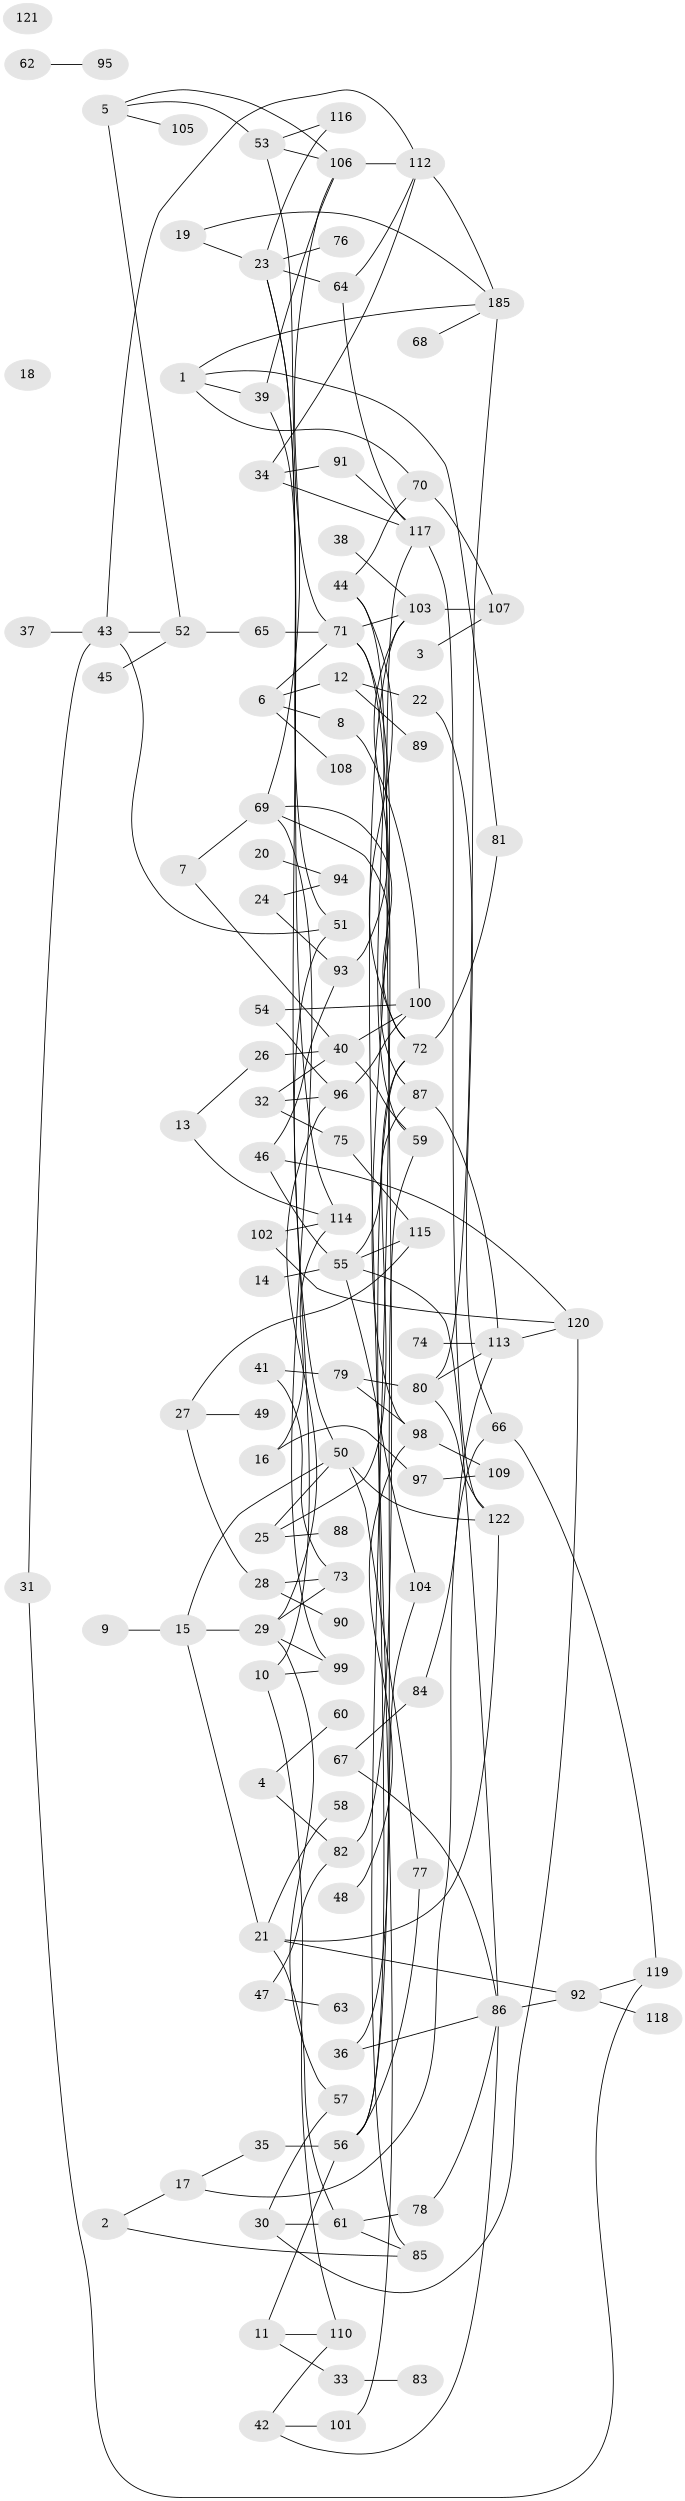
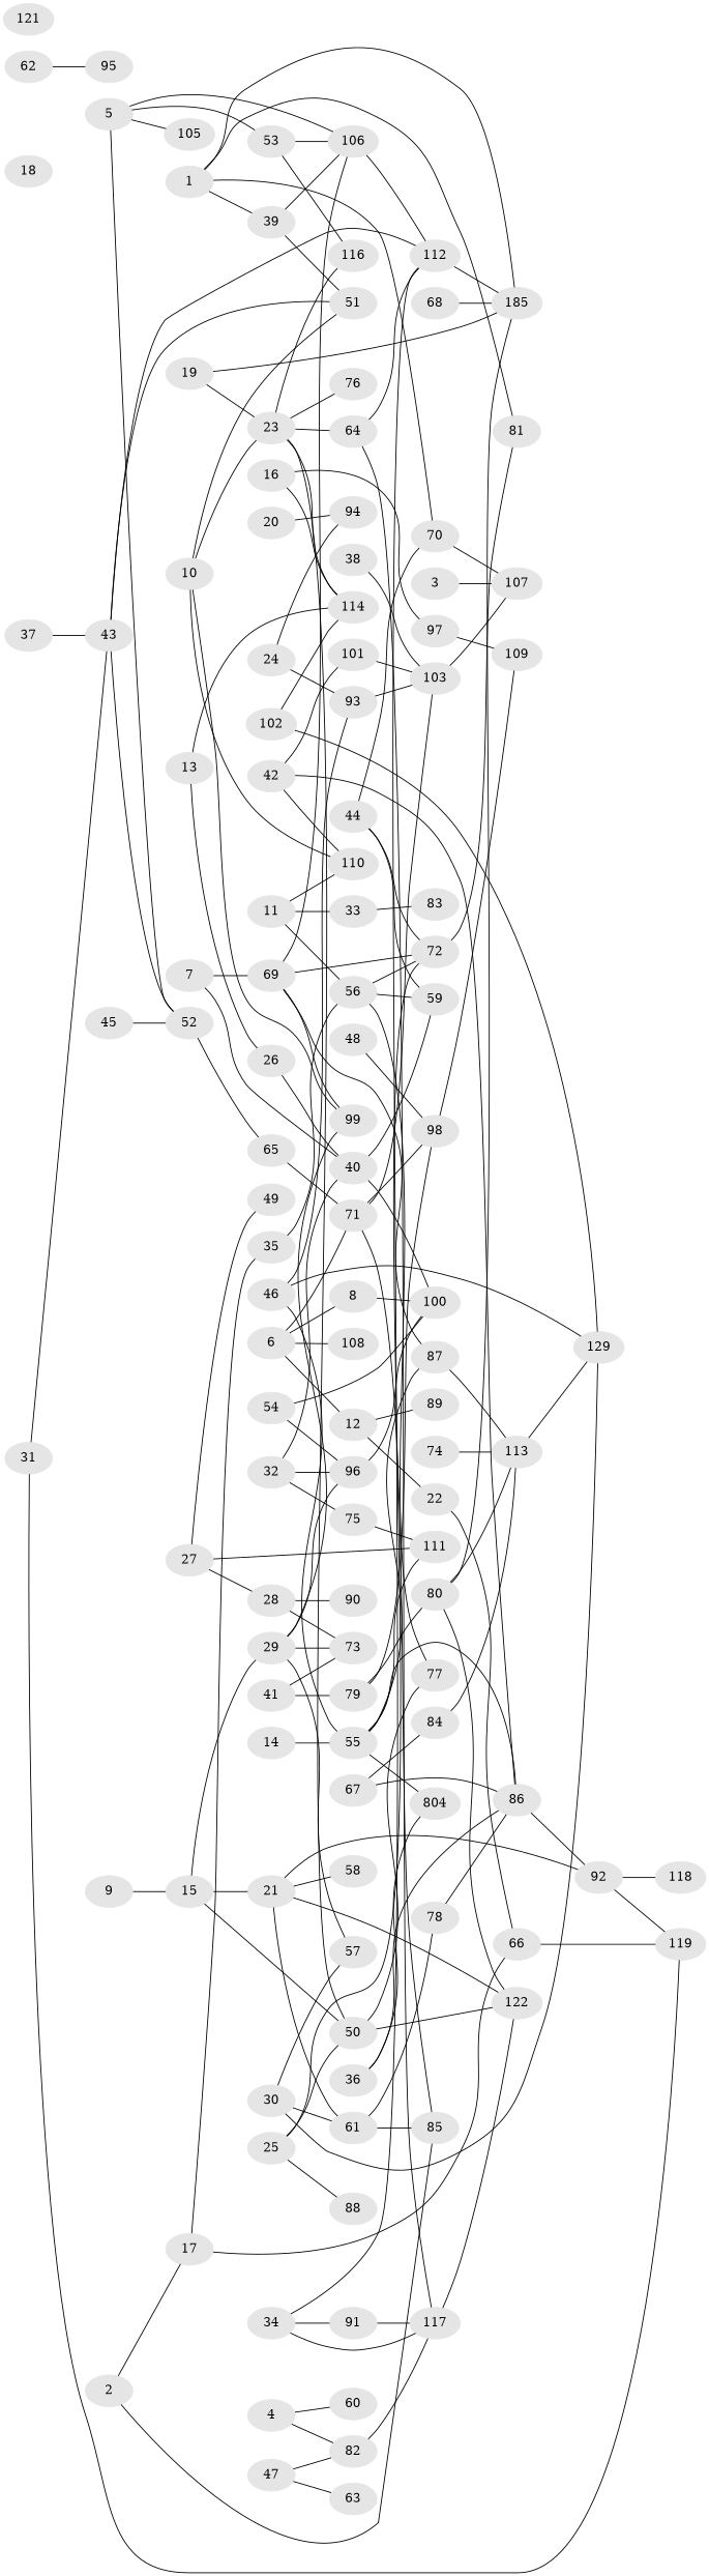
  graph {
    rankdir=LR
    node [color=gray90 style=filled]
    1
    39
    70
    81
    n5 [label=185]
    106
    51
    107
    101
    103
    2
    17
    85
    35
    66
    3
    4
    60
    82
    117
    5
    52
    53
    105
    65
    71
    116
    112
    6
    8
    12
    108
    100
    22
    89
    98
    7
    40
    69
    59
    99
    72
    87
    9
    15
    21
    29
    50
    10
    23
    110
    114
    64
    76
    11
    33
    56
    83
    77
    13
    26
    14
    55
-   111 [label=115]
+   111
    86
-   104
+   104 [label=804]
    58
    61
    92
    122
    73
    57
    96
    16
    97
    109
    119
    18
    19
    20
    94
    78
    118
    24
    93
    25
    88
    27
    28
    49
    90
    30
-   120
+   120 [label=129]
    31
    43
    32
    75
    34
    91
    36
    37
    38
    41
    79
    80
    42
    44
    45
    46
    47
    63
    48
    54
    113
    62
    95
    67
    84
    68
    74
    102
    121
    1 -- 39
    1 -- 70
    1 -- 81
    1 -- n5
    39 -- 106
    39 -- 51
    70 -- 107
    106 -- 112
    101 -- 103
    103 -- 107
    2 -- 17
    2 -- 85
    17 -- 35
    17 -- 66
    35 -- 56
    66 -- 119
    3 -- 107
    4 -- 60
    4 -- 82
    82 -- 117
    117 -- 122
    5 -- 106
    5 -- 52
    5 -- 53
    5 -- 105
    52 -- 65
    53 -- 106
-   53 -- 71
    53 -- 116
    65 -- 71
    71 -- 103
    71 -- 85
    71 -- 98
    112 -- n5
    6 -- 71
    6 -- 8
    6 -- 12
    6 -- 108
    8 -- 100
    12 -- 22
    12 -- 89
    22 -- 66
    98 -- 109
    7 -- 40
    7 -- 69
    40 -- 100
    40 -- 59
    69 -- 106
    69 -- 99
    69 -- 72
    69 -- 87
    72 -- 81
    87 -- 113
    9 -- 15
    15 -- 21
    15 -- 29
    15 -- 50
    21 -- 58
    21 -- 61
    21 -- 92
    21 -- 122
    29 -- 99
    29 -- 73
    29 -- 57
    29 -- 96
    50 -- 77
    50 -- 122
    10 -- 51
    10 -- 99
+   10 -- 23
    10 -- 110
    23 -- 116
    23 -- 50
    23 -- 114
    23 -- 64
    23 -- 76
    64 -- 117
    64 -- 112
    11 -- 110
    11 -- 33
    11 -- 56
    33 -- 83
    56 -- 59
    56 -- 72
    56 -- 77
    13 -- 114
    13 -- 26
    26 -- 40
    14 -- 55
    55 -- 87
    55 -- 111
    55 -- 86
    55 -- 104
    86 -- 92
    61 -- 85
    61 -- 78
    92 -- 119
    92 -- 118
    96 -- 100
    16 -- 114
    16 -- 97
    97 -- 109
    19 -- n5
    19 -- 23
    20 -- 94
    78 -- 86
    24 -- 94
    24 -- 93
    93 -- 103
    25 -- 72
    25 -- 50
    25 -- 88
    27 -- 111
    27 -- 28
    27 -- 49
    28 -- 73
    28 -- 90
    30 -- 61
    30 -- 57
    30 -- 120
    31 -- 119
    31 -- 43
    43 -- 51
    43 -- 52
    43 -- 112
    32 -- 40
    32 -- 96
    32 -- 75
    75 -- 111
    34 -- 117
    34 -- 112
    34 -- 91
    91 -- 117
    36 -- 86
    36 -- 104
    37 -- 43
    38 -- 103
    41 -- 73
    41 -- 79
    79 -- 98
    79 -- 80
    80 -- n5
    80 -- 122
    80 -- 113
    42 -- 101
    42 -- 110
    42 -- 86
    44 -- 70
    44 -- 59
    44 -- 72
    45 -- 52
    46 -- 55
    46 -- 93
    46 -- 120
    47 -- 82
    47 -- 63
    48 -- 98
    54 -- 100
    54 -- 96
    113 -- 120
    62 -- 95
    67 -- 86
    67 -- 84
    84 -- 113
    68 -- n5
    74 -- 113
    102 -- 114
    102 -- 120
  }
